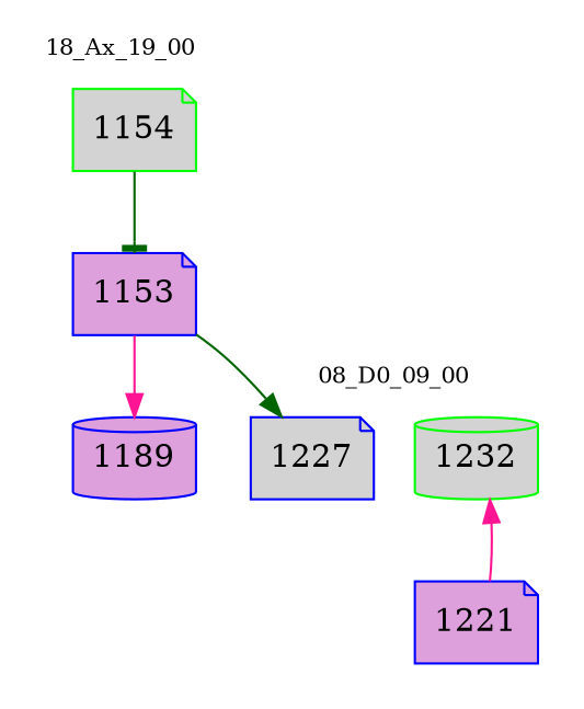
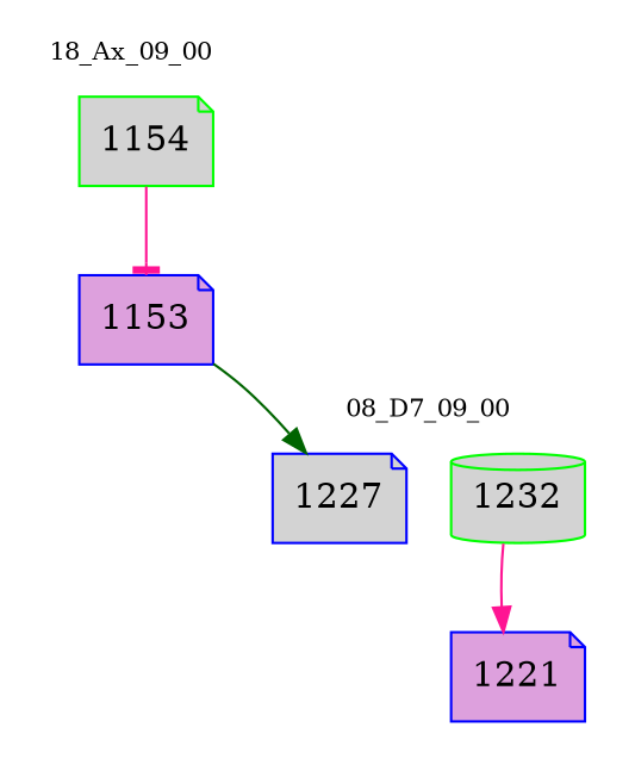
  digraph {
    node [color=blue fillcolor=lightgrey shape=note style=filled]
    edge [arrowhead=normal color=darkgreen]
    n1 [color=green label=1154]
    n2 [fillcolor=plum label=1153]
-   n3 [fillcolor=plum label=1189 shape=cylinder]
    n4 [color=green label=1232 shape=cylinder]
    n5 [fillcolor=plum label=1221]
    n6 [label=1227]
    subgraph cluster_1 {
      color=white
      fontsize=10
-     label="18_Ax_19_00"
+     label="18_Ax_09_00"
      n1
      n2
-     n3
    }
    subgraph cluster_2 {
      color=white
      fontsize=10
-     label="08_D0_09_00"
+     label="08_D7_09_00"
      n4
      n5
      n6
    }
-   n1 -> n2 [arrowhead=tee]
-   n2 -> n3 [color=deeppink]
+   n1 -> n2 [arrowhead=tee color=deeppink]
    n2 -> n6
-   n5 -> n4 [color=deeppink]
+   n4 -> n5 [color=deeppink]
  }
